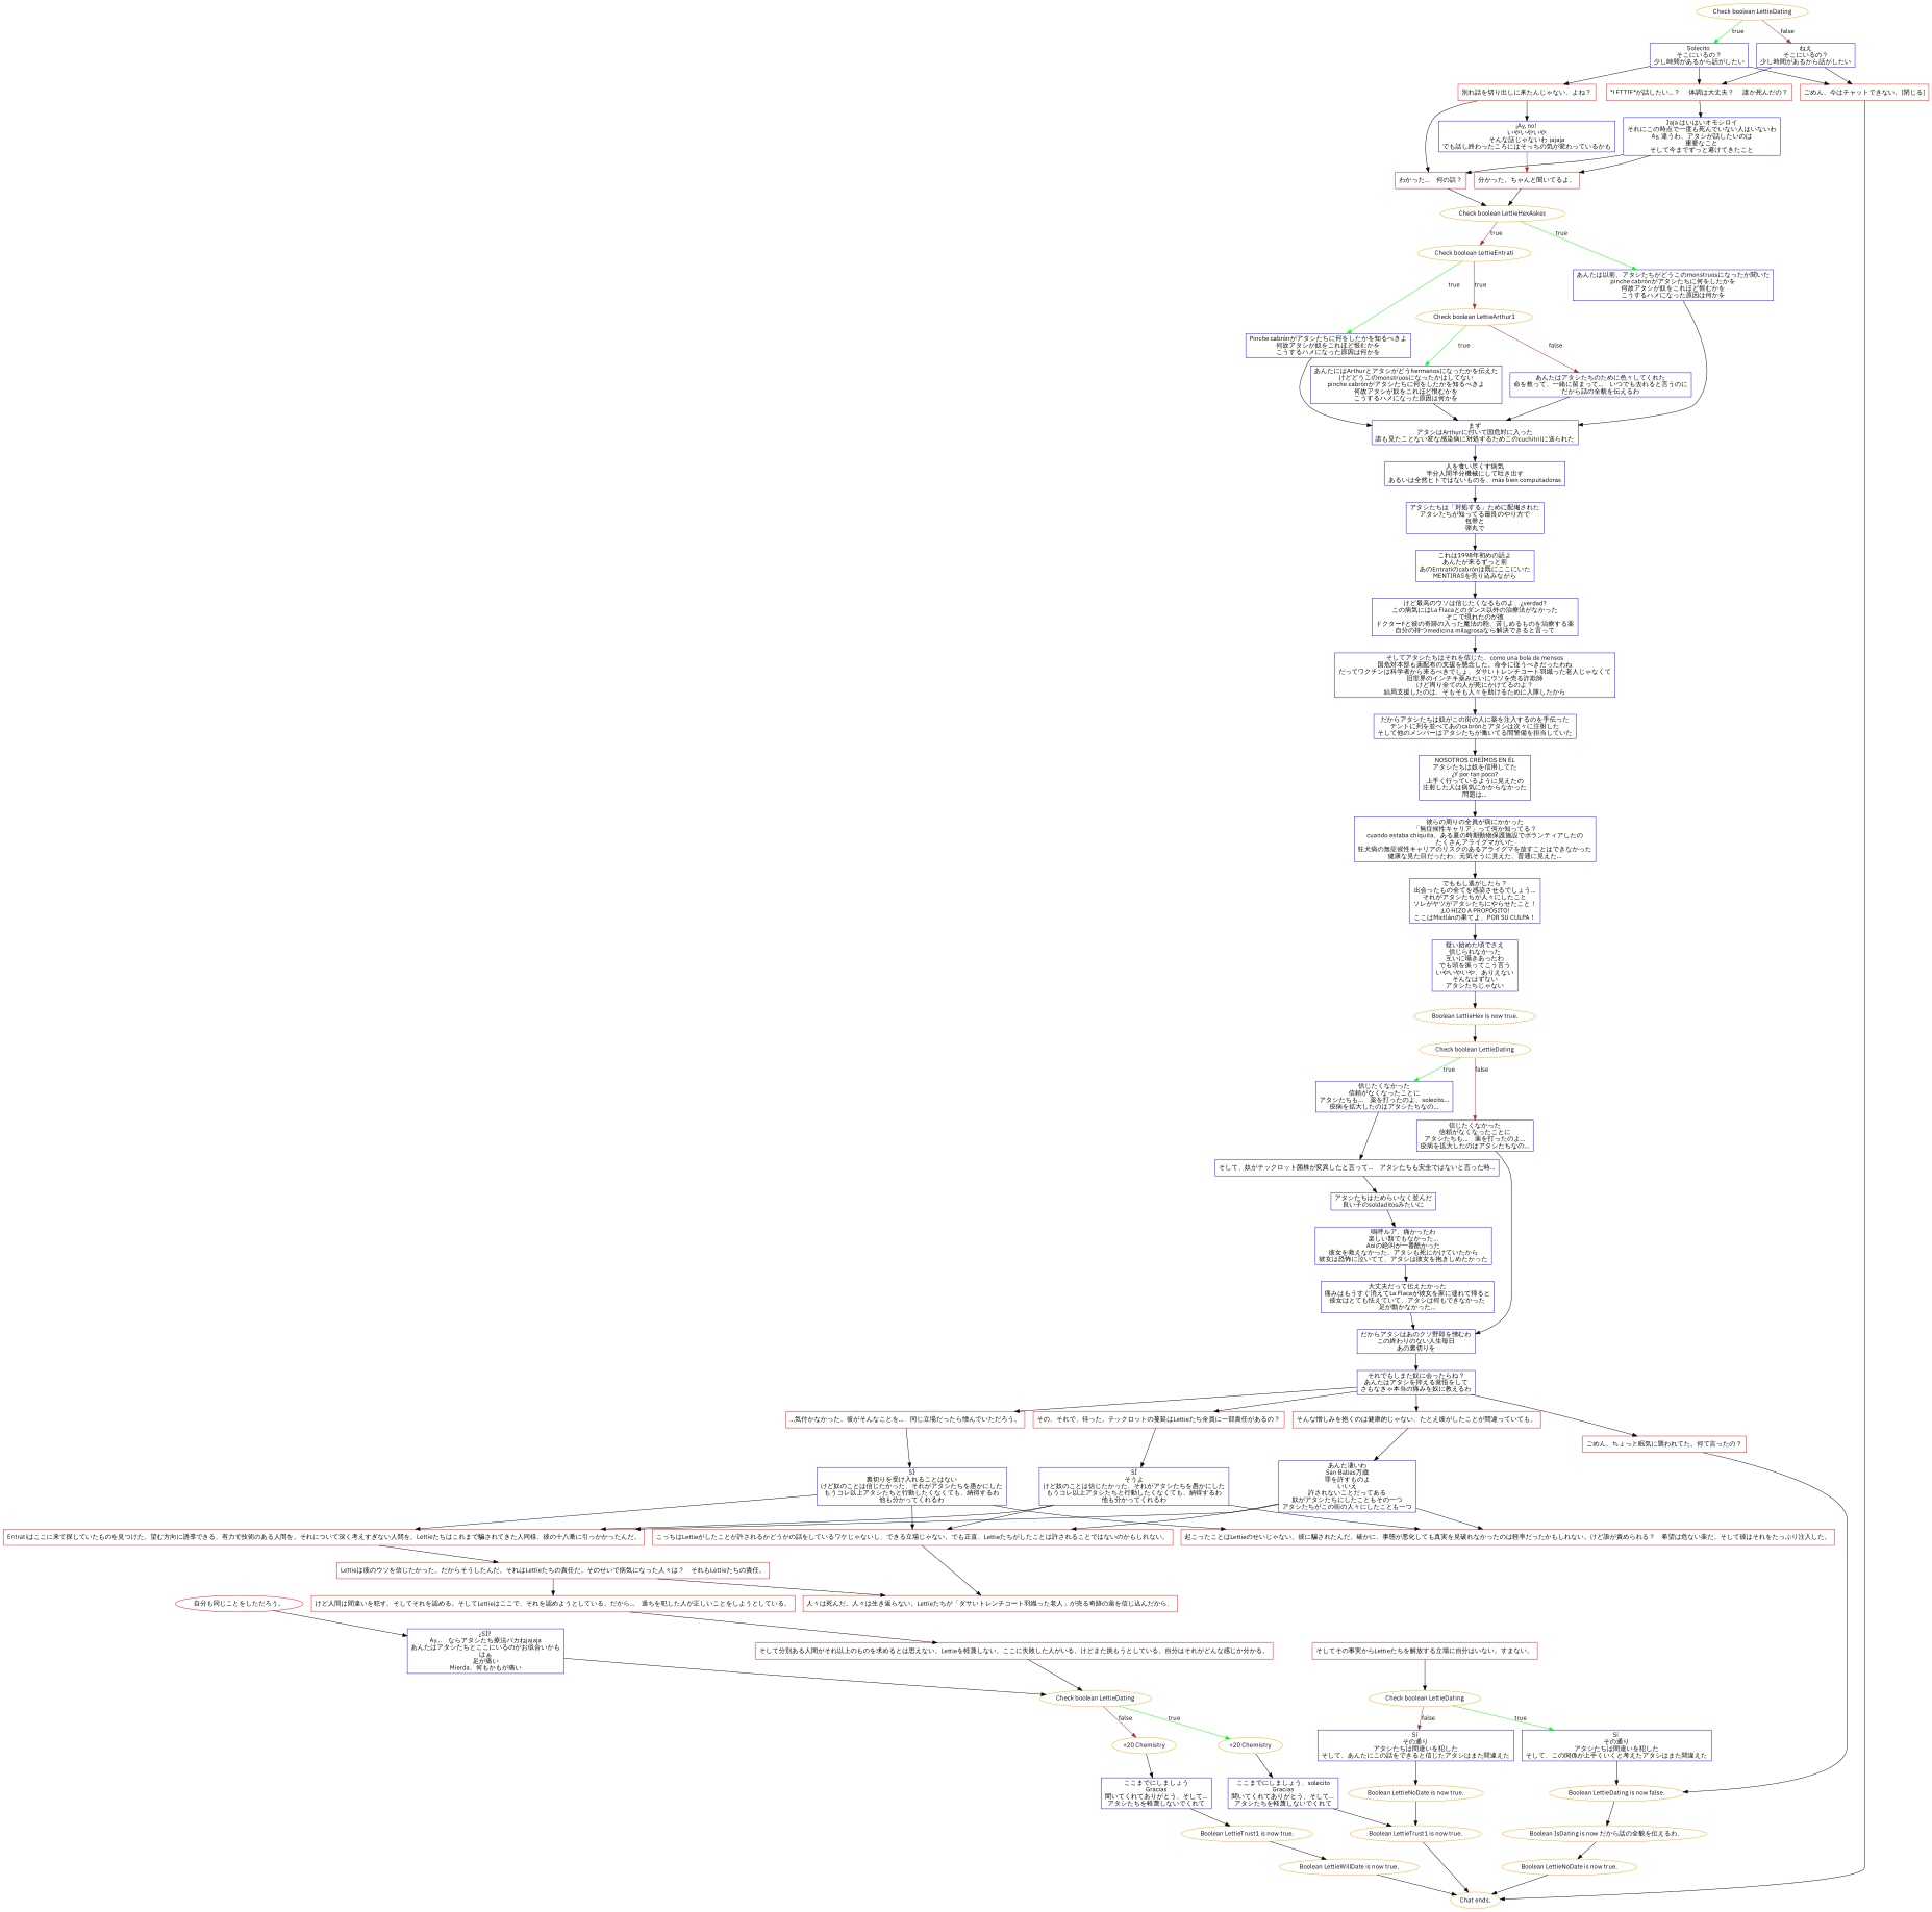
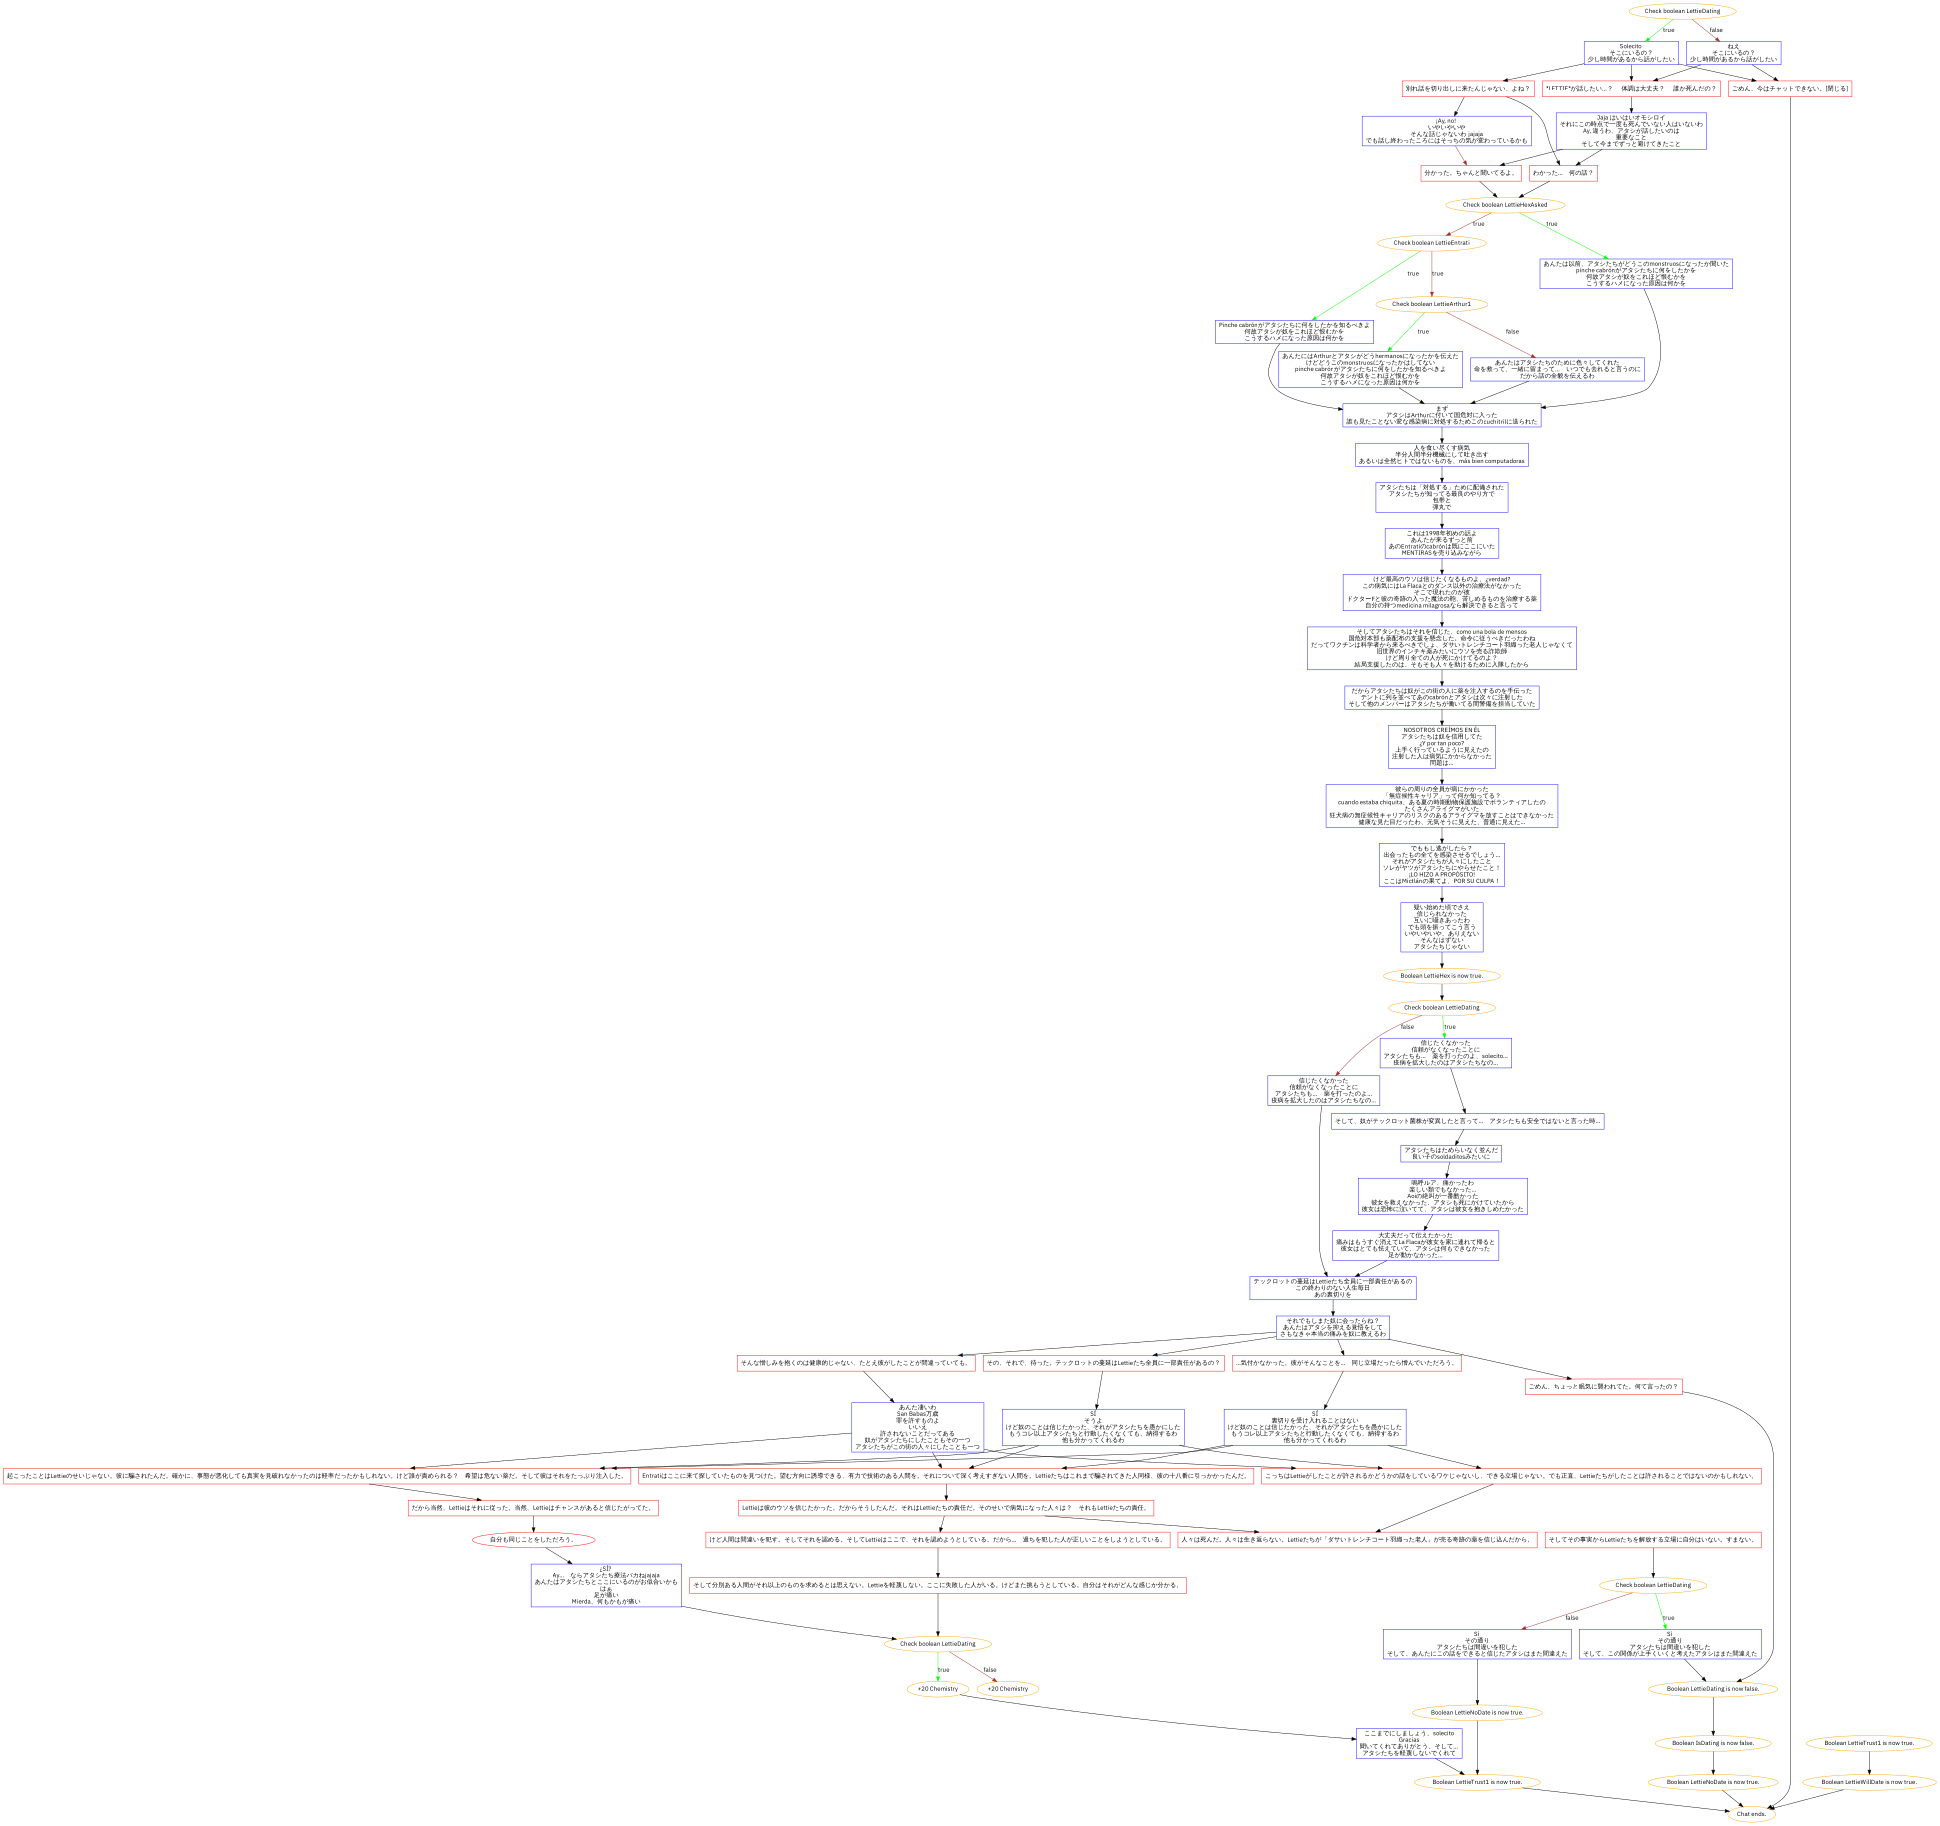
  digraph {
    fontname="IBM Plex Sans"
    node [color=blue fontname="IBM Plex Sans" shape=box]
    edge [fontname="IBM Plex Sans"]
    n1 [color=orange label="Check boolean LettieDating" shape=""]
    n2 [label="Solecito \nそこにいるの？\n少し時間があるから話がしたい"]
    n3 [label="ねえ\nそこにいるの？\n少し時間があるから話がしたい"]
    n4 [color=red label="別れ話を切り出しに来たんじゃない、よね？"]
    n5 [color=red label="*LETTIE*が話したい…？　 体調は大丈夫？　 誰か死んだの？"]
    n6 [color=red label="ごめん、今はチャットできない。[閉じる]"]
    n7 [label="¡Ay, no! \nいやいやいや\nそんな話じゃないわ jajaja\nでも話し終わったころにはそっちの気が変わっているかも"]
    n8 [color=red label="わかった…　何の話？"]
    n9 [label="Jaja はいはいオモシロイ\nそれにこの時点で一度も死んでいない人はいないわ\nAy, 違うわ、アタシが話したいのは\n重要なこと\nそして今までずっと避けてきたこと"]
    "Chat ends." [color=orange shape=""]
    n11 [color=red label="分かった。ちゃんと聞いてるよ。"]
    n12 [color=orange label="Check boolean LettieHexAsked" shape=""]
    n13 [label="あんたは以前、アタシたちがどうこのmonstruosになったか聞いた\npinche cabrónがアタシたちに何をしたかを\n何故アタシが奴をこれほど恨むかを\nこうするハメになった原因は何かを"]
    n14 [color=orange label="Check boolean LettieEntrati" shape=""]
    n15 [label="まず\nアタシはArthurに付いて国危対に入った\n誰も見たことない変な感染病に対処するためこのcuchitrilに送られた"]
    n16 [label="Pinche cabrónがアタシたちに何をしたかを知るべきよ\n何故アタシが奴をこれほど恨むかを\nこうするハメになった原因は何かを"]
    n17 [color=orange label="Check boolean LettieArthur1" shape=""]
    n18 [label="人を食い尽くす病気\n半分人間半分機械にして吐き出す\nあるいは全然ヒトではないものを、más bien computadoras"]
    n19 [label="あんたにはArthurとアタシがどうhermanosになったかを伝えた\nけどどうこのmonstruosになったかはしてない\npinche cabrónがアタシたちに何をしたかを知るべきよ\n何故アタシが奴をこれほど恨むかを\nこうするハメになった原因は何かを"]
    n20 [label="あんたはアタシたちのために色々してくれた\n命を救って、一緒に留まって…　いつでも去れると言うのに\nだから話の全貌を伝えるわ"]
    n21 [label="アタシたちは「対処する」ために配備された\nアタシたちが知ってる最良のやり方で\n包帯と\n弾丸で"]
    n22 [label="これは1998年初めの話よ\nあんたが来るずっと前\nあのEntratiのcabrónは既にここにいた\nMENTIRASを売り込みながら"]
    n23 [label="けど最高のウソは信じたくなるものよ、¿verdad?\nこの病気にはLa Flacaとのダンス以外の治療法がなかった\nそこで現れたのが彼\nドクターFと彼の奇跡の入った魔法の鞄、苦しめるものを治療する薬\n自分の持つmedicina milagrosaなら解決できると言って"]
    n24 [label="そしてアタシたちはそれを信じた、como una bola de mensos\n国危対本部も薬配布の支援を懸念した。命令に従うべきだったわね\nだってワクチンは科学者から来るべきでしょ、ダサいトレンチコート羽織った老人じゃなくて\n旧世界のインチキ薬みたいにウソを売る詐欺師\nけど周り全ての人が死にかけてるのよ？\n結局支援したのは、そもそも人々を助けるために入隊したから"]
    n25 [label="だからアタシたちは奴がこの街の人に薬を注入するのを手伝った\nテントに列を並べてあのcabrónとアタシは次々に注射した\nそして他のメンバーはアタシたちが働いてる間警備を担当していた"]
    n26 [label="NOSOTROS CREÍMOS EN ÉL\nアタシたちは奴を信用してた\n¿Y por tan poco?\n上手く行っているように見えたの\n注射した人は病気にかからなかった\n問題は…"]
    n27 [label="彼らの周りの全員が病にかかった\n「無症候性キャリア」って何か知ってる？\ncuando estaba chiquita、ある夏の時期動物保護施設でボランティアしたの\nたくさんアライグマがいた\n狂犬病の無症候性キャリアのリスクのあるアライグマを放すことはできなかった\n健康な見た目だったわ、元気そうに見えた、普通に見えた…"]
    n28 [label="でももし逃がしたら？\n出会ったもの全てを感染させるでしょう…\nそれがアタシたちが人々にしたこと\nソレがヤツがアタシたちにやらせたこと！\n¡LO HIZO A PROPÓSITO!\nここはMictlánの果てよ、POR SU CULPA！"]
    n29 [label="疑い始めた頃でさえ\n信じられなかった\n互いに囁きあったわ\nでも頭を振ってこう言う\nいやいやいや、ありえない\nそんなはずない\nアタシたちじゃない"]
    n30 [color=orange label="Boolean LettieHex is now true." shape=""]
    n31 [color=orange label="Check boolean LettieDating" shape=""]
    n32 [label="信じたくなかった\n信頼がなくなったことに\nアタシたちも…　薬を打ったのよ、solecito…\n疫病を拡大したのはアタシたちなの…"]
    n33 [label="信じたくなかった\n信頼がなくなったことに\nアタシたちも…　薬を打ったのよ…\n疫病を拡大したのはアタシたちなの…"]
    n34 [label="そして、奴がテックロット菌株が変異したと言って…　アタシたちも安全ではないと言った時…"]
-   n35 [label="だからアタシはあのクソ野郎を憎むわ\nこの終わりのない人生毎日\nあの裏切りを"]
+   n35 [label="テックロットの蔓延はLettieたち全員に一部責任があるの\nこの終わりのない人生毎日\nあの裏切りを"]
    n36 [label="アタシたちはためらいなく並んだ\n良い子のsoldaditosみたいに"]
    n37 [label="嗚呼ルア、痛かったわ\n楽しい類でもなかった…\nAoiの絶叫が一番酷かった\n彼女を救えなかった、アタシも死にかけていたから\n彼女は恐怖に泣いてて、アタシは彼女を抱きしめたかった"]
    n38 [label="大丈夫だって伝えたかった\n痛みはもうすぐ消えてLa Flacaが彼女を家に連れて帰ると\n彼女はとても怯えていて、アタシは何もできなかった\n足が動かなかった…"]
    n39 [label="それでもしまた奴に会ったらね？\nあんたはアタシを抑える覚悟をして\nさもなきゃ本当の痛みを奴に教えるわ"]
    n40 [color=red label="そんな憎しみを抱くのは健康的じゃない、たとえ彼がしたことが間違っていても。"]
    n41 [color=red label="…気付かなかった。彼がそんなことを…　同じ立場だったら憎んでいただろう。"]
    n42 [color=red label="その、それで、待った。テックロットの蔓延はLettieたち全員に一部責任があるの？"]
    n43 [color=red label="ごめん、ちょっと眠気に襲われてた。何て言ったの？"]
    n44 [label="あんた凄いわ\nSan Babas万歳\n罪を許すものよ\nいいえ\n許されないことだってある\n奴がアタシたちにしたこともその一つ\nアタシたちがこの街の人々にしたことも一つ"]
    n45 [label="SÍ\n裏切りを受け入れることはない\nけど奴のことは信じたかった、それがアタシたちを愚かにした\nもうコレ以上アタシたちと行動したくなくても、納得するわ\n他も分かってくれるわ"]
    n46 [label="SÍ\nそうよ\nけど奴のことは信じたかった、それがアタシたちを愚かにした\nもうコレ以上アタシたちと行動したくなくても、納得するわ\n他も分かってくれるわ"]
    n47 [color=orange label="Boolean LettieDating is now false." shape=""]
    n48 [color=red label="こっちはLettieがしたことが許されるかどうかの話をしているワケじゃないし、できる立場じゃない。でも正直、Lettieたちがしたことは許されることではないのかもしれない。"]
    n49 [color=red label="Entratiはここに来て探していたものを見つけた。望む方向に誘導できる、有力で技術のある人間を。それについて深く考えすぎない人間を。Lettieたちはこれまで騙されてきた人同様、彼の十八番に引っかかったんだ。"]
    n50 [color=red label="起こったことはLettieのせいじゃない。彼に騙されたんだ。確かに、事態が悪化しても真実を見破れなかったのは軽率だったかもしれない。けど誰が責められる？　希望は危ない薬だ。そして彼はそれをたっぷり注入した。"]
-   n51 [color=orange label="Boolean IsDating is now だから話の全貌を伝えるわ." shape=""]
+   n51 [color=orange label="Boolean IsDating is now false." shape=""]
    n52 [color=red label="人々は死んだ。人々は生き返らない。Lettieたちが「ダサいトレンチコート羽織った老人」が売る奇跡の薬を信じ込んだから。"]
    n53 [color=red label="Lettieは彼のウソを信じたかった。だからそうしたんだ。それはLettieたちの責任だ。そのせいで病気になった人々は？　それもLettieたちの責任。"]
+   n54 [color=red label="だから当然、Lettieはそれに従った。当然、Lettieはチャンスがあると信じたがってた。"]
    n55 [color=orange label="Boolean LettieNoDate is now true." shape=""]
    n56 [color=red label="けど人間は間違いを犯す。そしてそれを認める。そしてLettieはここで、それを認めようとしている。だから…　過ちを犯した人が正しいことをしようとしている。"]
    n57 [color=red label="自分も同じことをしただろう。" shape=ellipse]
    n58 [color=red label="そしてその事実からLettieたちを解放する立場に自分はいない。すまない。"]
    n59 [color=orange label="Check boolean LettieDating" shape=""]
    n60 [color=red label="そして分別ある人間がそれ以上のものを求めるとは思えない。Lettieを軽蔑しない。ここに失敗した人がいる。けどまた挑もうとしている。自分はそれがどんな感じか分かる。"]
    n61 [label="¿SÍ? \nAy…　ならアタシたち療法バカねjajaja\nあんたはアタシたちとここにいるのがお似合いかも\nはぁ\n足が痛い\nMierda、何もかもが痛い"]
    n62 [label="Sí \nその通り\nアタシたちは間違いを犯した\nそして、この関係が上手くいくと考えたアタシはまた間違えた"]
    n63 [label="Sí \nその通り\nアタシたちは間違いを犯した\nそして、あんたにこの話をできると信じたアタシはまた間違えた"]
    n64 [color=orange label="Check boolean LettieDating" shape=""]
    n65 [color=orange label="Boolean LettieNoDate is now true." shape=""]
    n66 [color=orange label="+20 Chemistry" shape=""]
    n67 [color=orange label="+20 Chemistry" shape=""]
    n68 [color=orange label="Boolean LettieTrust1 is now true." shape=""]
    n69 [label="ここまでにしましょう、solecito\nGracias\n聞いてくれてありがとう、そして…\nアタシたちを軽蔑しないでくれて"]
-   n70 [label="ここまでにしましょう\nGracias\n聞いてくれてありがとう、そして…\nアタシたちを軽蔑しないでくれて"]
    n71 [color=orange label="Boolean LettieTrust1 is now true." shape=""]
    n72 [color=orange label="Boolean LettieWillDate is now true." shape=""]
    n1 -> n2 [color=green label=true]
    n1 -> n3 [color=brown label=false]
    n2 -> n4
    n2 -> n5
    n2 -> n6
    n3 -> n5
    n3 -> n6
    n4 -> n7
    n4 -> n8
    n5 -> n9
    n6 -> "Chat ends."
    n7 -> n11 [color=brown]
    n8 -> n12
    n9 -> n8
    n9 -> n11
    n11 -> n12
    n12 -> n13 [color=green label=true]
    n12 -> n14 [color=brown label=true]
    n13 -> n15
    n14 -> n16 [color=green label=true]
    n14 -> n17 [color=brown label=true]
    n15 -> n18
    n16 -> n15
    n17 -> n19 [color=green label=true]
    n17 -> n20 [color=brown label=false]
    n18 -> n21
    n19 -> n15
    n20 -> n15
    n21 -> n22
    n22 -> n23
    n23 -> n24
    n24 -> n25
    n25 -> n26
    n26 -> n27
    n27 -> n28
    n28 -> n29
    n29 -> n30
    n30 -> n31
    n31 -> n32 [color=green label=true]
    n31 -> n33 [color=brown label=false]
    n32 -> n34
    n33 -> n35
    n34 -> n36
    n35 -> n39
    n36 -> n37
    n37 -> n38
    n38 -> n35
    n39 -> n40
    n39 -> n41
    n39 -> n42
    n39 -> n43
    n40 -> n44
    n41 -> n45
    n42 -> n46
    n43 -> n47
    n44 -> n48
    n44 -> n49
    n44 -> n50
    n45 -> n48
    n45 -> n49
    n45 -> n50
    n46 -> n48
    n46 -> n49
    n46 -> n50
    n47 -> n51
    n48 -> n52
    n49 -> n53
+   n50 -> n54
    n51 -> n55
    n53 -> n52
    n53 -> n56
+   n54 -> n57
    n55 -> "Chat ends."
    n56 -> n60
    n57 -> n61
    n58 -> n59
    n59 -> n62 [color=green label=true]
    n59 -> n63 [color=brown label=false]
    n60 -> n64
    n61 -> n64
    n62 -> n47
    n63 -> n65
    n64 -> n66 [color=green label=true]
    n64 -> n67 [color=brown label=false]
    n65 -> n68
    n66 -> n69
-   n67 -> n70
    n68 -> "Chat ends."
    n69 -> n68
-   n70 -> n71
    n71 -> n72
    n72 -> "Chat ends."
  }
